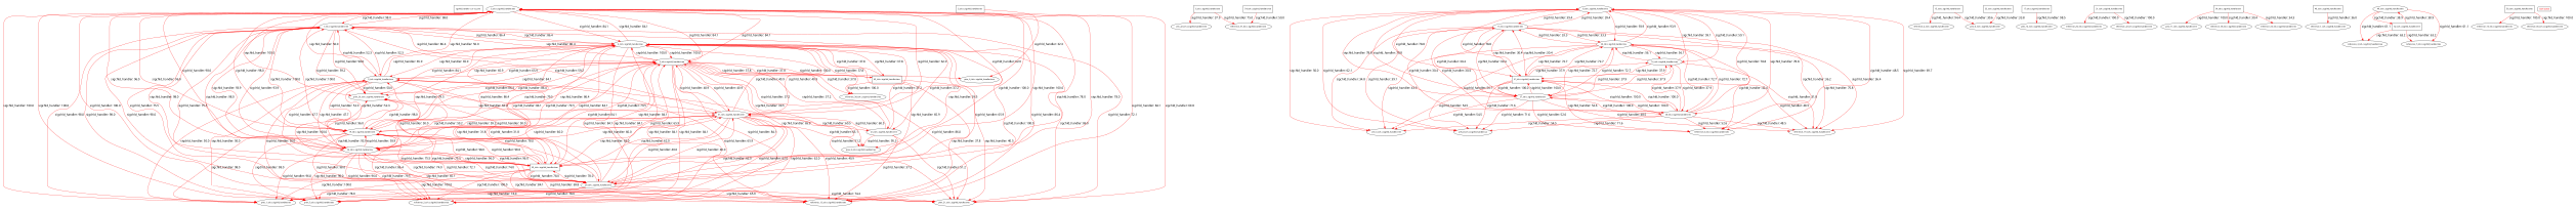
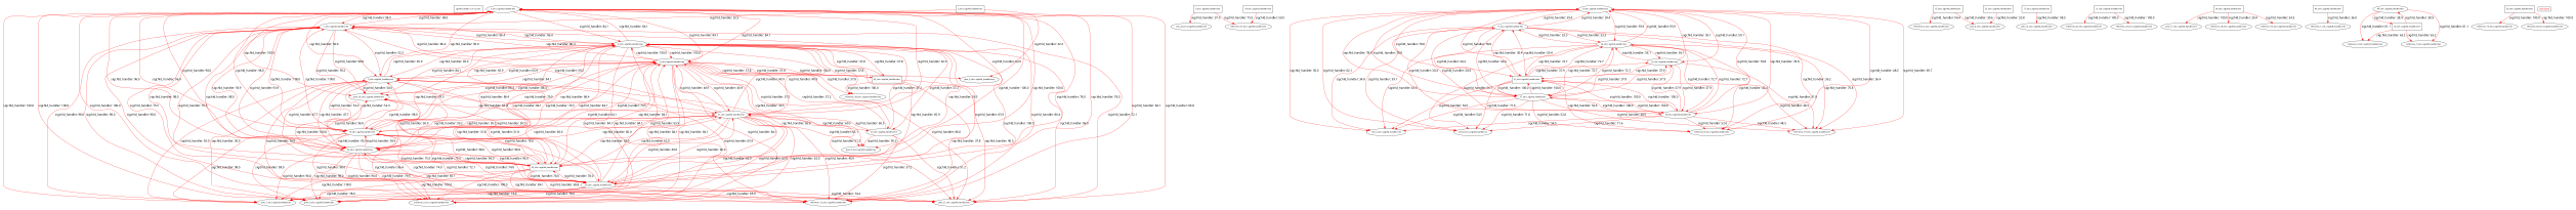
  digraph {
    fontname="Noto Sans"
    fontsize=10
    node [fontname="Noto Sans" fontsize=10 shape=ellipse]
    edge [color=red fontname="Noto Sans" fontsize=15]
    n1 [label="sigchld_handler  cur vs. prev" shape=box]
    n2 [label="0_tsh.c.sigchld_handler.tree"]
    n3 [label="1_tsh.c.sigchld_handler.tree"]
    n4 [label="4_tsh.c.sigchld_handler.tree"]
    n5 [label="5_tsh.c.sigchld_handler.tree"]
    n6 [label="9_tsh.c.sigchld_handler.tree"]
    n7 [label="19_tsh.c.sigchld_handler.tree"]
    n8 [label="24_tsh.c.sigchld_handler.tree"]
    n9 [label="28_tsh.c.sigchld_handler.tree"]
    n10 [label="31_tsh.c.sigchld_handler.tree"]
    n11 [label="39_tsh.c.sigchld_handler.tree" shape=box]
    n12 [label="prev_1_tsh.c.sigchld_handler.tree"]
    n13 [label="prev_5_tsh.c.sigchld_handler.tree"]
    n14 [label="prev_20_tsh.c.sigchld_handler.tree"]
    n15 [label="prev_21_tsh.c.sigchld_handler.tree"]
    n16 [label="reference_2_tsh.c.sigchld_handler.tree"]
    n17 [label="reference_12_tsh.c.sigchld_handler.tree"]
    n18 [label="23_tsh.c.sigchld_handler.tree"]
    n19 [label="45_tsh.c.sigchld_handler.tree" shape=box]
    n20 [label="prev_9_tsh.c.sigchld_handler.tree"]
    n21 [label="reference_38_tsh.c.sigchld_handler.tree"]
    n22 [label="prev_6_tsh.c.sigchld_handler.tree"]
    n23 [label="2_tsh.c.sigchld_handler.tree" shape=box]
    n24 [label="3_tsh.c.sigchld_handler.tree" shape=box]
    n25 [label="prev_22_tsh.c.sigchld_handler.tree"]
    n26 [label="reference_37_tsh.c.sigchld_handler.tree"]
    n27 [label="8_tsh.c.sigchld_handler.tree"]
    n28 [label="11_tsh.c.sigchld_handler.tree"]
    n29 [label="14_tsh.c.sigchld_handler.tree"]
    n30 [label="30_tsh.c.sigchld_handler.tree"]
    n31 [label="37_tsh.c.sigchld_handler.tree"]
    n32 [label="38_tsh.c.sigchld_handler.tree"]
    n33 [label="41_tsh.c.sigchld_handler.tree" shape=box]
    n34 [label="prev_3_tsh.c.sigchld_handler.tree"]
    n35 [label="prev_8_tsh.c.sigchld_handler.cur"]
    n36 [label="reference_6_tsh.c.sigchld_handler.tree"]
    n37 [label="reference_19_tsh.c.sigchld_handler.tree"]
    n38 [label="15_tsh.c.sigchld_handler.tree" shape=box]
    n39 [label="prev_0_tsh.c.sigchld_handler.tree"]
    n40 [label="reference_4_tsh.c.sigchld_handler.tree"]
    n41 [label="17_tsh.c.sigchld_handler.tree" shape=box]
    n42 [label="prev_14_tsh.c.sigchld_handler.tree"]
    n43 [label="21_tsh.c.sigchld_handler.tree" shape=box]
    n44 [label="reference_20_tsh.c.sigchld_handler.tree"]
    n45 [label="reference_22_tsh.c.sigchld_handler.tree"]
    n46 [label="33_tsh.c.sigchld_handler.tree" shape=box]
    n47 [label="34_tsh.c.sigchld_handler.tree" shape=box]
    n48 [label="prev_11_tsh.c.sigchld_handler.tree"]
    n49 [label="reference_18_tsh.c.sigchld_handler.tree"]
    n50 [label="reference_33_tsh.c.sigchld_handler.tree"]
    n51 [label="40_tsh.c.sigchld_handler.tree" shape=box]
    n52 [label="reference_1_tsh.c.sigchld_handler.tree"]
    n53 [label="49_tsh.c.sigchld_handler.tree"]
    n54 [label="62_tsh.c.sigchld_handler.tree" shape=box]
    n55 [label="reference_3_tsh.c.sigchld_handler.tree"]
    n56 [label="reference_7_tsh.c.sigchld_handler.tree"]
    n57 [label="54_tsh.c.sigchld_handler.tree" shape=box]
    n58 [label="56_tsh.c.sigchld_handler.tree" shape=box]
    n59 [label="reference_15_tsh.c.sigchld_handler.tree"]
    n60 [label="reference_36_tsh.c.sigchld_handler.tree"]
    n61 [label=<   			<TABLE BORDER="0" CELLBORDER="1" CELLSPACING="0" CELLPADDING="4">  			<TR> <TD COLSPAN="5"><FONT COLOR="red">SAFE ZONE</FONT></TD>  			</TR> </TABLE>> margin=0 shape=none]
    n2 -> n3 [label="sigchld_handler: 98.0"]
    n2 -> n4 [label="sigchld_handler: 84.1"]
    n2 -> n5 [label="sigchld_handler: 84.1"]
    n2 -> n6 [label="sigchld_handler: 50.0"]
    n2 -> n7 [label="sigchld_handler: 98.0"]
    n2 -> n8 [label="sigchld_handler: 96.0"]
    n2 -> n9 [label="sigchld_handler: 78.0"]
    n2 -> n10 [label="sigchld_handler: 62.0"]
    n2 -> n11 [label="sigchld_handler: 100.0"]
    n2 -> n12 [label="sigchld_handler: 100.0"]
    n2 -> n13 [label="sigchld_handler: 100.0"]
    n2 -> n14 [label="sigchld_handler: 100.0"]
    n2 -> n15 [label="sigchld_handler: 69.8"]
    n2 -> n16 [label="sigchld_handler: 100.0"]
    n2 -> n17 [label="sigchld_handler: 84.1"]
    n3 -> n2 [label="sigchld_handler: 98.0"]
    n3 -> n4 [label="sigchld_handler: 86.4"]
    n3 -> n5 [label="sigchld_handler: 86.4"]
    n3 -> n6 [label="sigchld_handler: 52.3"]
    n3 -> n7 [label="sigchld_handler: 100.0"]
    n3 -> n8 [label="sigchld_handler: 93.9"]
    n3 -> n9 [label="sigchld_handler: 75.5"]
    n3 -> n10 [label="sigchld_handler: 59.2"]
    n3 -> n11 [label="sigchld_handler: 98.0"]
    n3 -> n12 [label="sigchld_handler: 98.0"]
    n3 -> n13 [label="sigchld_handler: 98.0"]
    n3 -> n14 [label="sigchld_handler: 98.0"]
    n3 -> n15 [label="sigchld_handler: 72.1"]
    n3 -> n16 [label="sigchld_handler: 98.0"]
    n3 -> n17 [label="sigchld_handler: 86.4"]
    n4 -> n2 [label="sigchld_handler: 84.1"]
    n4 -> n3 [label="sigchld_handler: 86.4"]
    n4 -> n5 [label="sigchld_handler: 100.0"]
    n4 -> n6 [label="sigchld_handler: 65.9"]
    n4 -> n7 [label="sigchld_handler: 86.4"]
    n4 -> n8 [label="sigchld_handler: 79.5"]
    n4 -> n9 [label="sigchld_handler: 65.9"]
    n4 -> n10 [label="sigchld_handler: 40.9"]
    n4 -> n11 [label="sigchld_handler: 84.1"]
    n4 -> n13 [label="sigchld_handler: 84.1"]
    n4 -> n14 [label="sigchld_handler: 84.1"]
    n4 -> n15 [label="sigchld_handler: 86.0"]
    n4 -> n16 [label="sigchld_handler: 84.1"]
    n4 -> n17 [label="sigchld_handler: 100.0"]
    n4 -> n18 [label="sigchld_handler: 37.2"]
    n4 -> n19 [label="sigchld_handler: 37.8"]
    n4 -> n20 [label="sigchld_handler: 39.5"]
    n4 -> n21 [label="sigchld_handler: 37.8"]
    n5 -> n2 [label="sigchld_handler: 84.1"]
    n5 -> n3 [label="sigchld_handler: 86.4"]
    n5 -> n4 [label="sigchld_handler: 100.0"]
    n5 -> n6 [label="sigchld_handler: 65.9"]
    n5 -> n7 [label="sigchld_handler: 86.4"]
    n5 -> n8 [label="sigchld_handler: 79.5"]
    n5 -> n9 [label="sigchld_handler: 65.9"]
    n5 -> n10 [label="sigchld_handler: 40.9"]
    n5 -> n11 [label="sigchld_handler: 84.1"]
    n5 -> n12 [label="sigchld_handler: 84.1"]
    n5 -> n13 [label="sigchld_handler: 84.1"]
    n5 -> n14 [label="sigchld_handler: 84.1"]
    n5 -> n15 [label="sigchld_handler: 86.0"]
    n5 -> n16 [label="sigchld_handler: 84.1"]
    n5 -> n18 [label="sigchld_handler: 37.2"]
    n5 -> n19 [label="sigchld_handler: 37.8"]
    n5 -> n20 [label="sigchld_handler: 39.5"]
    n5 -> n21 [label="sigchld_handler: 37.8"]
    n5 -> n22 [label="sigchld_handler: 100.0"]
    n6 -> n2 [label="sigchld_handler: 50.0"]
-   n6 -> n3 [label="sigchld_handler: 52.3"]
+   n23 -> n3 [label="sigchld_handler: 52.3"]
    n6 -> n4 [label="sigchld_handler: 65.9"]
    n6 -> n5 [label="sigchld_handler: 65.9"]
    n6 -> n7 [label="sigchld_handler: 52.3"]
    n6 -> n8 [label="sigchld_handler: 47.7"]
    n6 -> n9 [label="sigchld_handler: 31.8"]
    n6 -> n11 [label="sigchld_handler: 50.0"]
    n6 -> n12 [label="sigchld_handler: 50.0"]
    n6 -> n13 [label="sigchld_handler: 50.0"]
    n6 -> n14 [label="sigchld_handler: 50.0"]
    n6 -> n15 [label="sigchld_handler: 51.2"]
    n6 -> n16 [label="sigchld_handler: 50.0"]
    n6 -> n17 [label="sigchld_handler: 65.9"]
    n7 -> n2 [label="sigchld_handler: 98.0"]
    n7 -> n3 [label="sigchld_handler: 100.0"]
    n7 -> n4 [label="sigchld_handler: 86.4"]
    n7 -> n5 [label="sigchld_handler: 86.4"]
    n7 -> n6 [label="sigchld_handler: 52.3"]
    n7 -> n8 [label="sigchld_handler: 93.9"]
    n7 -> n9 [label="sigchld_handler: 75.5"]
    n7 -> n10 [label="sigchld_handler: 59.2"]
    n7 -> n11 [label="sigchld_handler: 98.0"]
    n7 -> n12 [label="sigchld_handler: 98.0"]
    n7 -> n13 [label="sigchld_handler: 98.0"]
    n7 -> n14 [label="sigchld_handler: 98.0"]
    n7 -> n15 [label="sigchld_handler: 72.1"]
    n7 -> n16 [label="sigchld_handler: 98.0"]
    n7 -> n17 [label="sigchld_handler: 86.4"]
    n8 -> n2 [label="sigchld_handler: 96.0"]
    n8 -> n3 [label="sigchld_handler: 93.9"]
    n8 -> n4 [label="sigchld_handler: 79.5"]
    n8 -> n5 [label="sigchld_handler: 79.5"]
    n8 -> n6 [label="sigchld_handler: 47.7"]
    n8 -> n7 [label="sigchld_handler: 93.9"]
    n8 -> n9 [label="sigchld_handler: 74.0"]
    n8 -> n10 [label="sigchld_handler: 60.0"]
    n8 -> n11 [label="sigchld_handler: 96.0"]
    n8 -> n12 [label="sigchld_handler: 96.0"]
    n8 -> n13 [label="sigchld_handler: 96.0"]
    n8 -> n14 [label="sigchld_handler: 96.0"]
    n8 -> n15 [label="sigchld_handler: 65.1"]
    n8 -> n16 [label="sigchld_handler: 96.0"]
    n8 -> n17 [label="sigchld_handler: 79.5"]
    n9 -> n2 [label="sigchld_handler: 78.0"]
    n9 -> n3 [label="sigchld_handler: 75.5"]
    n9 -> n4 [label="sigchld_handler: 65.9"]
    n9 -> n5 [label="sigchld_handler: 65.9"]
    n9 -> n6 [label="sigchld_handler: 31.8"]
    n9 -> n7 [label="sigchld_handler: 75.5"]
    n9 -> n8 [label="sigchld_handler: 74.0"]
    n9 -> n10 [label="sigchld_handler: 40.0"]
    n9 -> n11 [label="sigchld_handler: 78.0"]
    n9 -> n12 [label="sigchld_handler: 78.0"]
    n9 -> n13 [label="sigchld_handler: 74.0"]
    n9 -> n14 [label="sigchld_handler: 78.0"]
    n9 -> n15 [label="sigchld_handler: 74.4"]
    n9 -> n16 [label="sigchld_handler: 78.0"]
    n9 -> n17 [label="sigchld_handler: 65.9"]
    n10 -> n2 [label="sigchld_handler: 62.0"]
    n10 -> n3 [label="sigchld_handler: 59.2"]
    n10 -> n4 [label="sigchld_handler: 40.9"]
    n10 -> n5 [label="sigchld_handler: 40.9"]
    n10 -> n7 [label="sigchld_handler: 59.2"]
    n10 -> n8 [label="sigchld_handler: 60.0"]
    n10 -> n9 [label="sigchld_handler: 40.0"]
    n10 -> n11 [label="sigchld_handler: 62.0"]
    n10 -> n12 [label="sigchld_handler: 62.0"]
    n10 -> n13 [label="sigchld_handler: 62.0"]
    n10 -> n16 [label="sigchld_handler: 62.0"]
    n10 -> n17 [label="sigchld_handler: 40.9"]
    n10 -> n18 [label="sigchld_handler: 60.5"]
    n10 -> n20 [label="sigchld_handler: 65.1"]
    n11 -> n2 [label="sigchld_handler: 100.0"]
    n11 -> n3 [label="sigchld_handler: 98.0"]
    n11 -> n4 [label="sigchld_handler: 84.1"]
    n11 -> n5 [label="sigchld_handler: 84.1"]
    n11 -> n6 [label="sigchld_handler: 50.0"]
    n11 -> n7 [label="sigchld_handler: 98.0"]
    n11 -> n8 [label="sigchld_handler: 96.0"]
    n11 -> n9 [label="sigchld_handler: 78.0"]
    n11 -> n10 [label="sigchld_handler: 62.0"]
    n11 -> n12 [label="sigchld_handler: 100.0"]
    n11 -> n13 [label="sigchld_handler: 100.0"]
    n11 -> n14 [label="sigchld_handler: 100.0"]
    n11 -> n15 [label="sigchld_handler: 69.8"]
    n11 -> n16 [label="sigchld_handler: 100.0"]
    n11 -> n17 [label="sigchld_handler: 84.1"]
    n14 -> n10 [label="sigchld_handler: 62.0"]
    n18 -> n4 [label="sigchld_handler: 37.2"]
    n18 -> n5 [label="sigchld_handler: 37.2"]
    n18 -> n10 [label="sigchld_handler: 60.5"]
    n18 -> n15 [label="sigchld_handler: 51.2"]
    n18 -> n17 [label="sigchld_handler: 37.2"]
    n18 -> n20 [label="sigchld_handler: 95.3"]
    n19 -> n4 [label="sigchld_handler: 37.8"]
    n19 -> n5 [label="sigchld_handler: 37.8"]
    n19 -> n15 [label="sigchld_handler: 40.5"]
    n19 -> n17 [label="sigchld_handler: 37.8"]
    n19 -> n21 [label="sigchld_handler: 100.0"]
    n23 -> n22 [label="sigchld_handler: 32.3"]
    n24 -> n25 [label="sigchld_handler: 37.9"]
    n24 -> n26 [label="sigchld_handler: 75.0"]
    n27 -> n28 [label="sigchld_handler: 39.4"]
    n27 -> n29 [label="sigchld_handler: 59.1"]
    n27 -> n30 [label="sigchld_handler: 93.9"]
    n27 -> n31 [label="sigchld_handler: 78.8"]
    n27 -> n32 [label="sigchld_handler: 78.8"]
    n27 -> n33 [label="sigchld_handler: 78.8"]
    n27 -> n34 [label="sigchld_handler: 50.0"]
    n27 -> n35 [label="sigchld_handler: 62.1"]
    n27 -> n36 [label="sigchld_handler: 48.5"]
    n27 -> n37 [label="sigchld_handler: 69.7"]
    n28 -> n27 [label="sigchld_handler: 39.4"]
    n28 -> n30 [label="sigchld_handler: 33.3"]
    n28 -> n31 [label="sigchld_handler: 30.4"]
    n28 -> n32 [label="sigchld_handler: 30.4"]
    n28 -> n33 [label="sigchld_handler: 30.4"]
    n28 -> n34 [label="sigchld_handler: 34.8"]
    n28 -> n35 [label="sigchld_handler: 39.1"]
    n28 -> n36 [label="sigchld_handler: 36.2"]
    n28 -> n37 [label="sigchld_handler: 36.4"]
    n29 -> n27 [label="sigchld_handler: 59.1"]
    n29 -> n30 [label="sigchld_handler: 56.1"]
    n29 -> n31 [label="sigchld_handler: 37.9"]
    n29 -> n32 [label="sigchld_handler: 37.9"]
    n29 -> n33 [label="sigchld_handler: 37.9"]
    n29 -> n37 [label="sigchld_handler: 31.8"]
    n30 -> n27 [label="sigchld_handler: 93.9"]
    n30 -> n28 [label="sigchld_handler: 33.3"]
    n30 -> n29 [label="sigchld_handler: 56.1"]
    n30 -> n31 [label="sigchld_handler: 72.7"]
    n30 -> n32 [label="sigchld_handler: 72.7"]
    n30 -> n33 [label="sigchld_handler: 72.7"]
    n30 -> n34 [label="sigchld_handler: 43.9"]
    n30 -> n35 [label="sigchld_handler: 56.1"]
    n30 -> n36 [label="sigchld_handler: 42.4"]
    n30 -> n37 [label="sigchld_handler: 75.8"]
    n31 -> n27 [label="sigchld_handler: 78.8"]
    n31 -> n28 [label="sigchld_handler: 30.4"]
    n31 -> n29 [label="sigchld_handler: 37.9"]
    n31 -> n30 [label="sigchld_handler: 72.7"]
    n31 -> n32 [label="sigchld_handler: 100.0"]
    n31 -> n33 [label="sigchld_handler: 100.0"]
    n31 -> n34 [label="sigchld_handler: 54.5"]
    n31 -> n35 [label="sigchld_handler: 71.6"]
    n31 -> n36 [label="sigchld_handler: 52.6"]
    n31 -> n37 [label="sigchld_handler: 48.5"]
    n32 -> n27 [label="sigchld_handler: 78.8"]
    n32 -> n28 [label="sigchld_handler: 30.4"]
    n32 -> n29 [label="sigchld_handler: 37.9"]
    n32 -> n30 [label="sigchld_handler: 72.7"]
    n32 -> n31 [label="sigchld_handler: 100.0"]
    n32 -> n33 [label="sigchld_handler: 100.0"]
    n32 -> n34 [label="sigchld_handler: 54.5"]
    n32 -> n35 [label="sigchld_handler: 71.6"]
    n32 -> n36 [label="sigchld_handler: 52.6"]
    n32 -> n37 [label="sigchld_handler: 48.5"]
    n33 -> n27 [label="sigchld_handler: 78.8"]
    n33 -> n28 [label="sigchld_handler: 30.4"]
    n33 -> n29 [label="sigchld_handler: 37.9"]
    n33 -> n30 [label="sigchld_handler: 72.7"]
    n33 -> n31 [label="sigchld_handler: 100.0"]
    n33 -> n32 [label="sigchld_handler: 100.0"]
    n33 -> n34 [label="sigchld_handler: 54.5"]
    n33 -> n35 [label="sigchld_handler: 71.6"]
    n33 -> n36 [label="sigchld_handler: 52.6"]
    n33 -> n37 [label="sigchld_handler: 48.5"]
    n38 -> n39 [label="sigchld_handler: 30.6"]
    n38 -> n40 [label="sigchld_handler: 94.4"]
    n41 -> n42 [label="sigchld_handler: 98.5"]
    n43 -> n44 [label="sigchld_handler: 100.0"]
    n43 -> n45 [label="sigchld_handler: 100.0"]
    n46 -> n39 [label="sigchld_handler: 33.8"]
    n47 -> n48 [label="sigchld_handler: 100.0"]
    n47 -> n49 [label="sigchld_handler: 30.4"]
    n47 -> n50 [label="sigchld_handler: 34.3"]
    n51 -> n52 [label="sigchld_handler: 36.0"]
    n53 -> n54 [label="sigchld_handler: 38.9"]
    n53 -> n55 [label="sigchld_handler: 61.1"]
    n53 -> n56 [label="sigchld_handler: 61.1"]
    n54 -> n53 [label="sigchld_handler: 38.9"]
    n54 -> n55 [label="sigchld_handler: 63.2"]
    n54 -> n56 [label="sigchld_handler: 63.2"]
    n57 -> n26 [label="sigchld_handler: 50.0"]
    n58 -> n59 [label="sigchld_handler: 100.0"]
    n58 -> n60 [label="sigchld_handler: 100.0"]
  }
